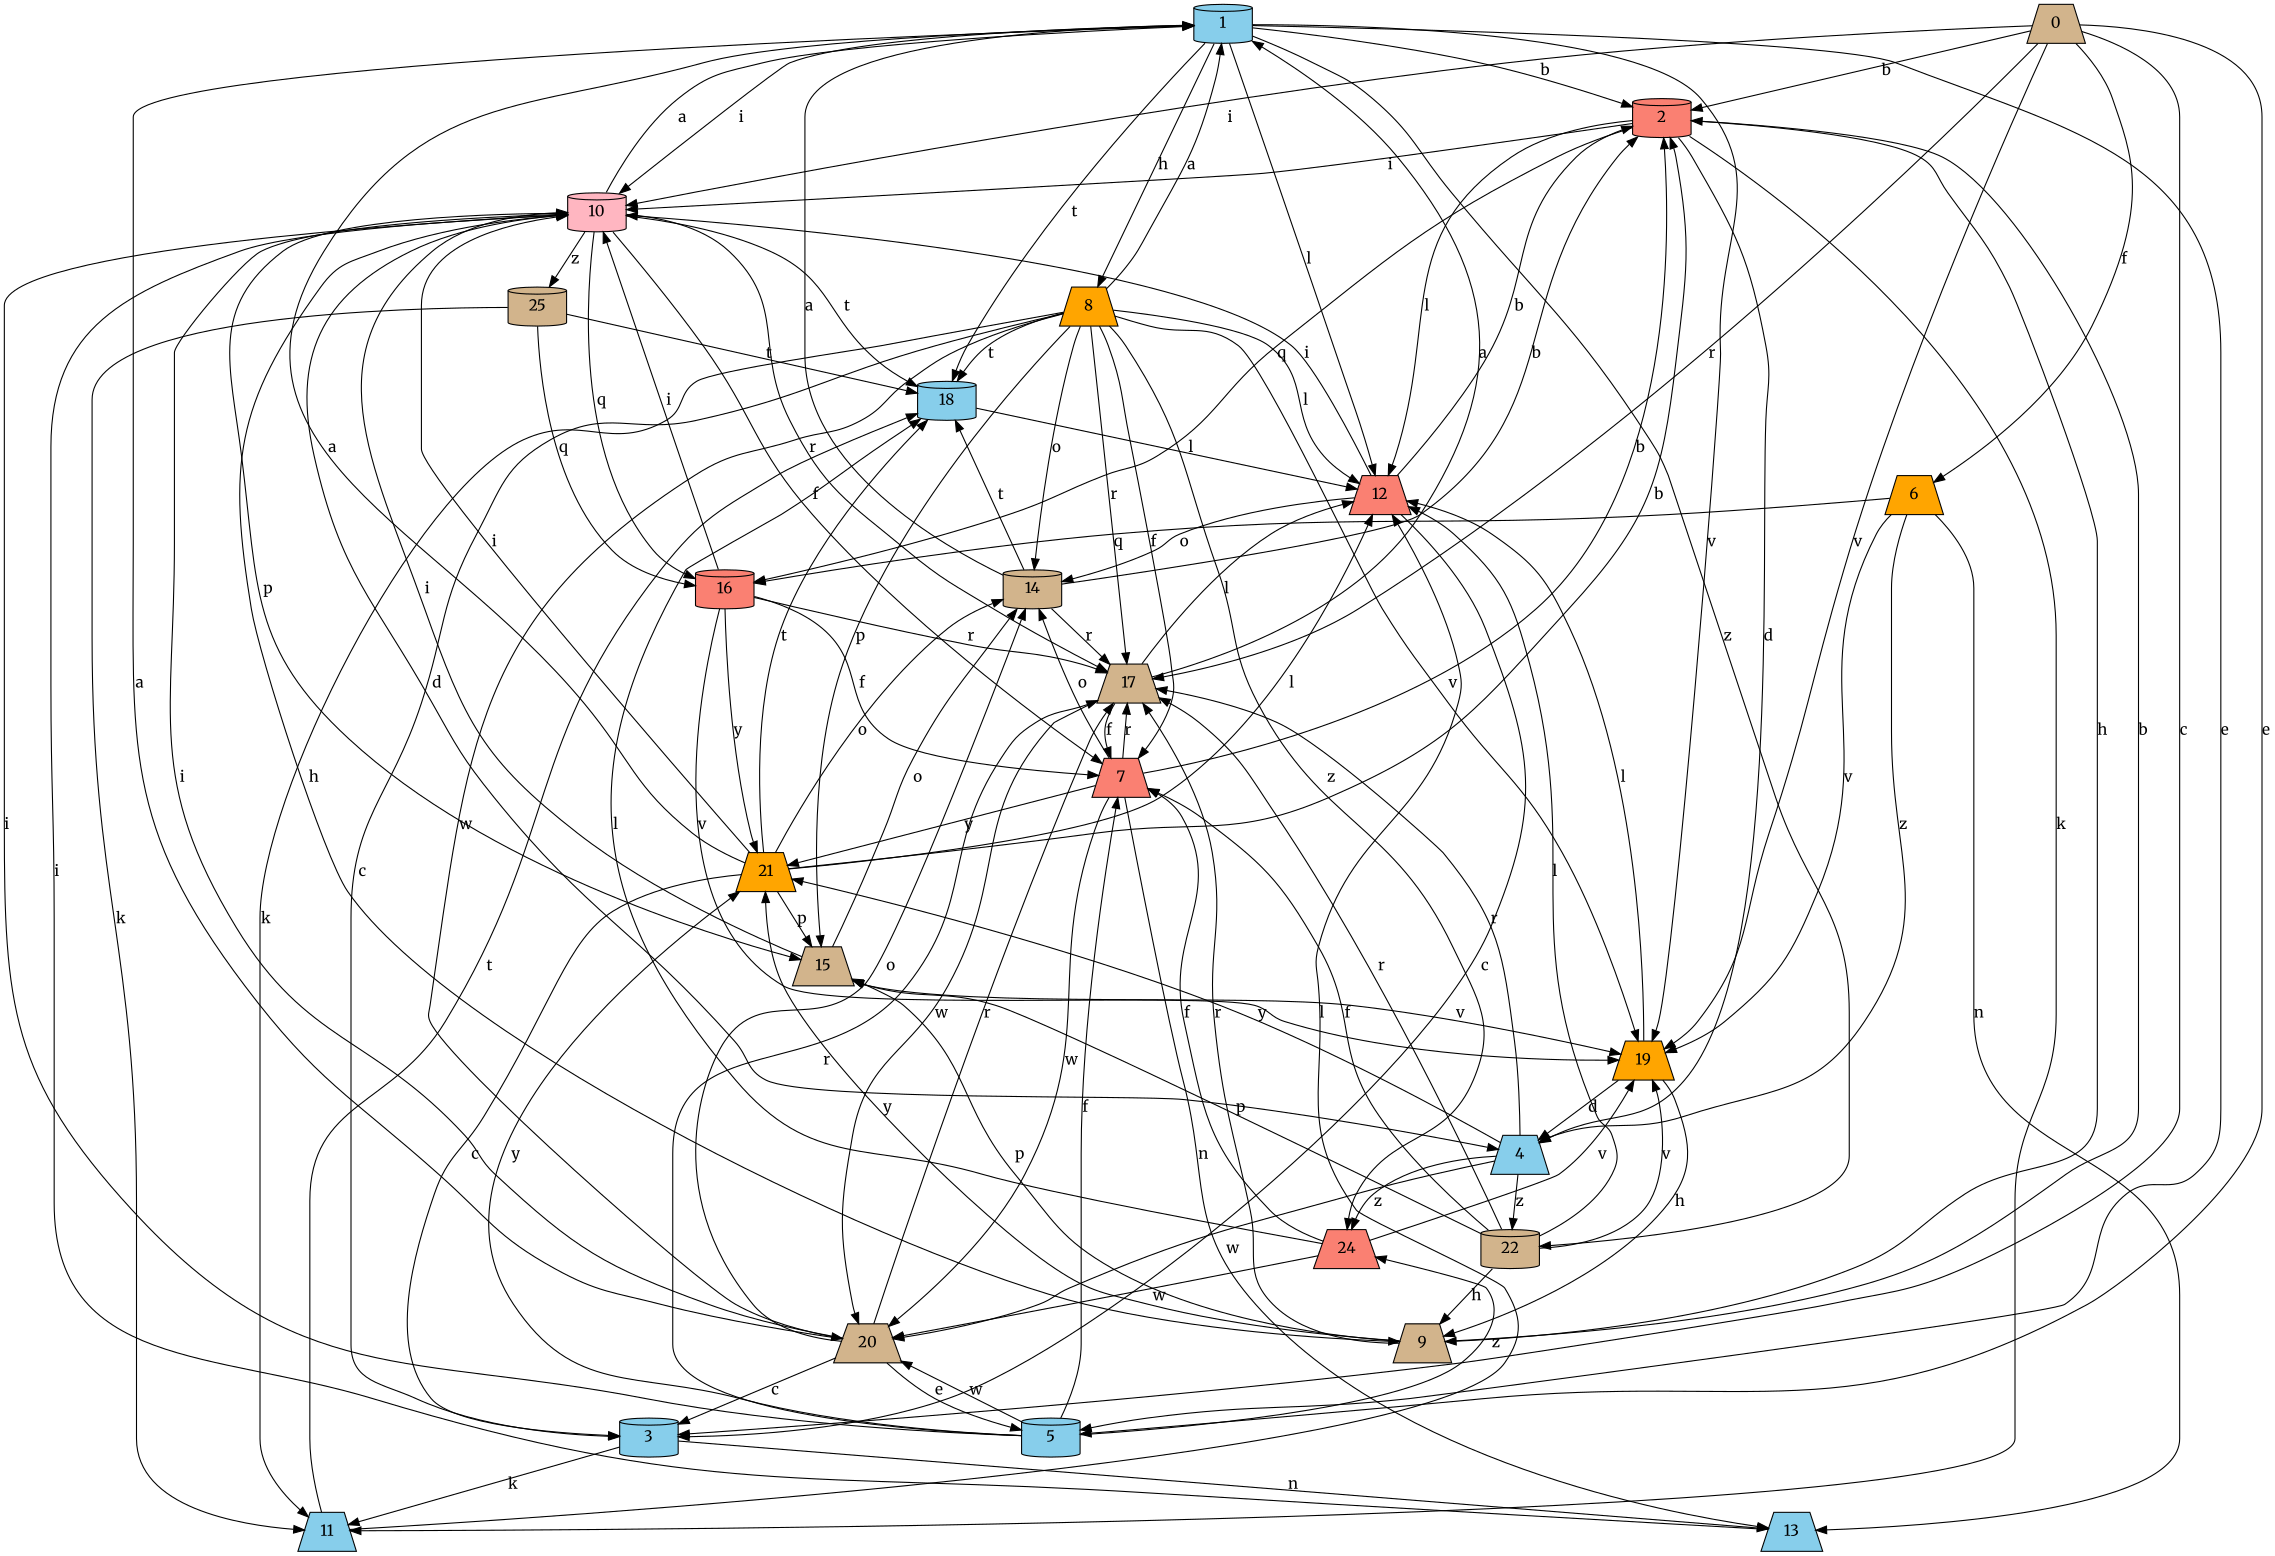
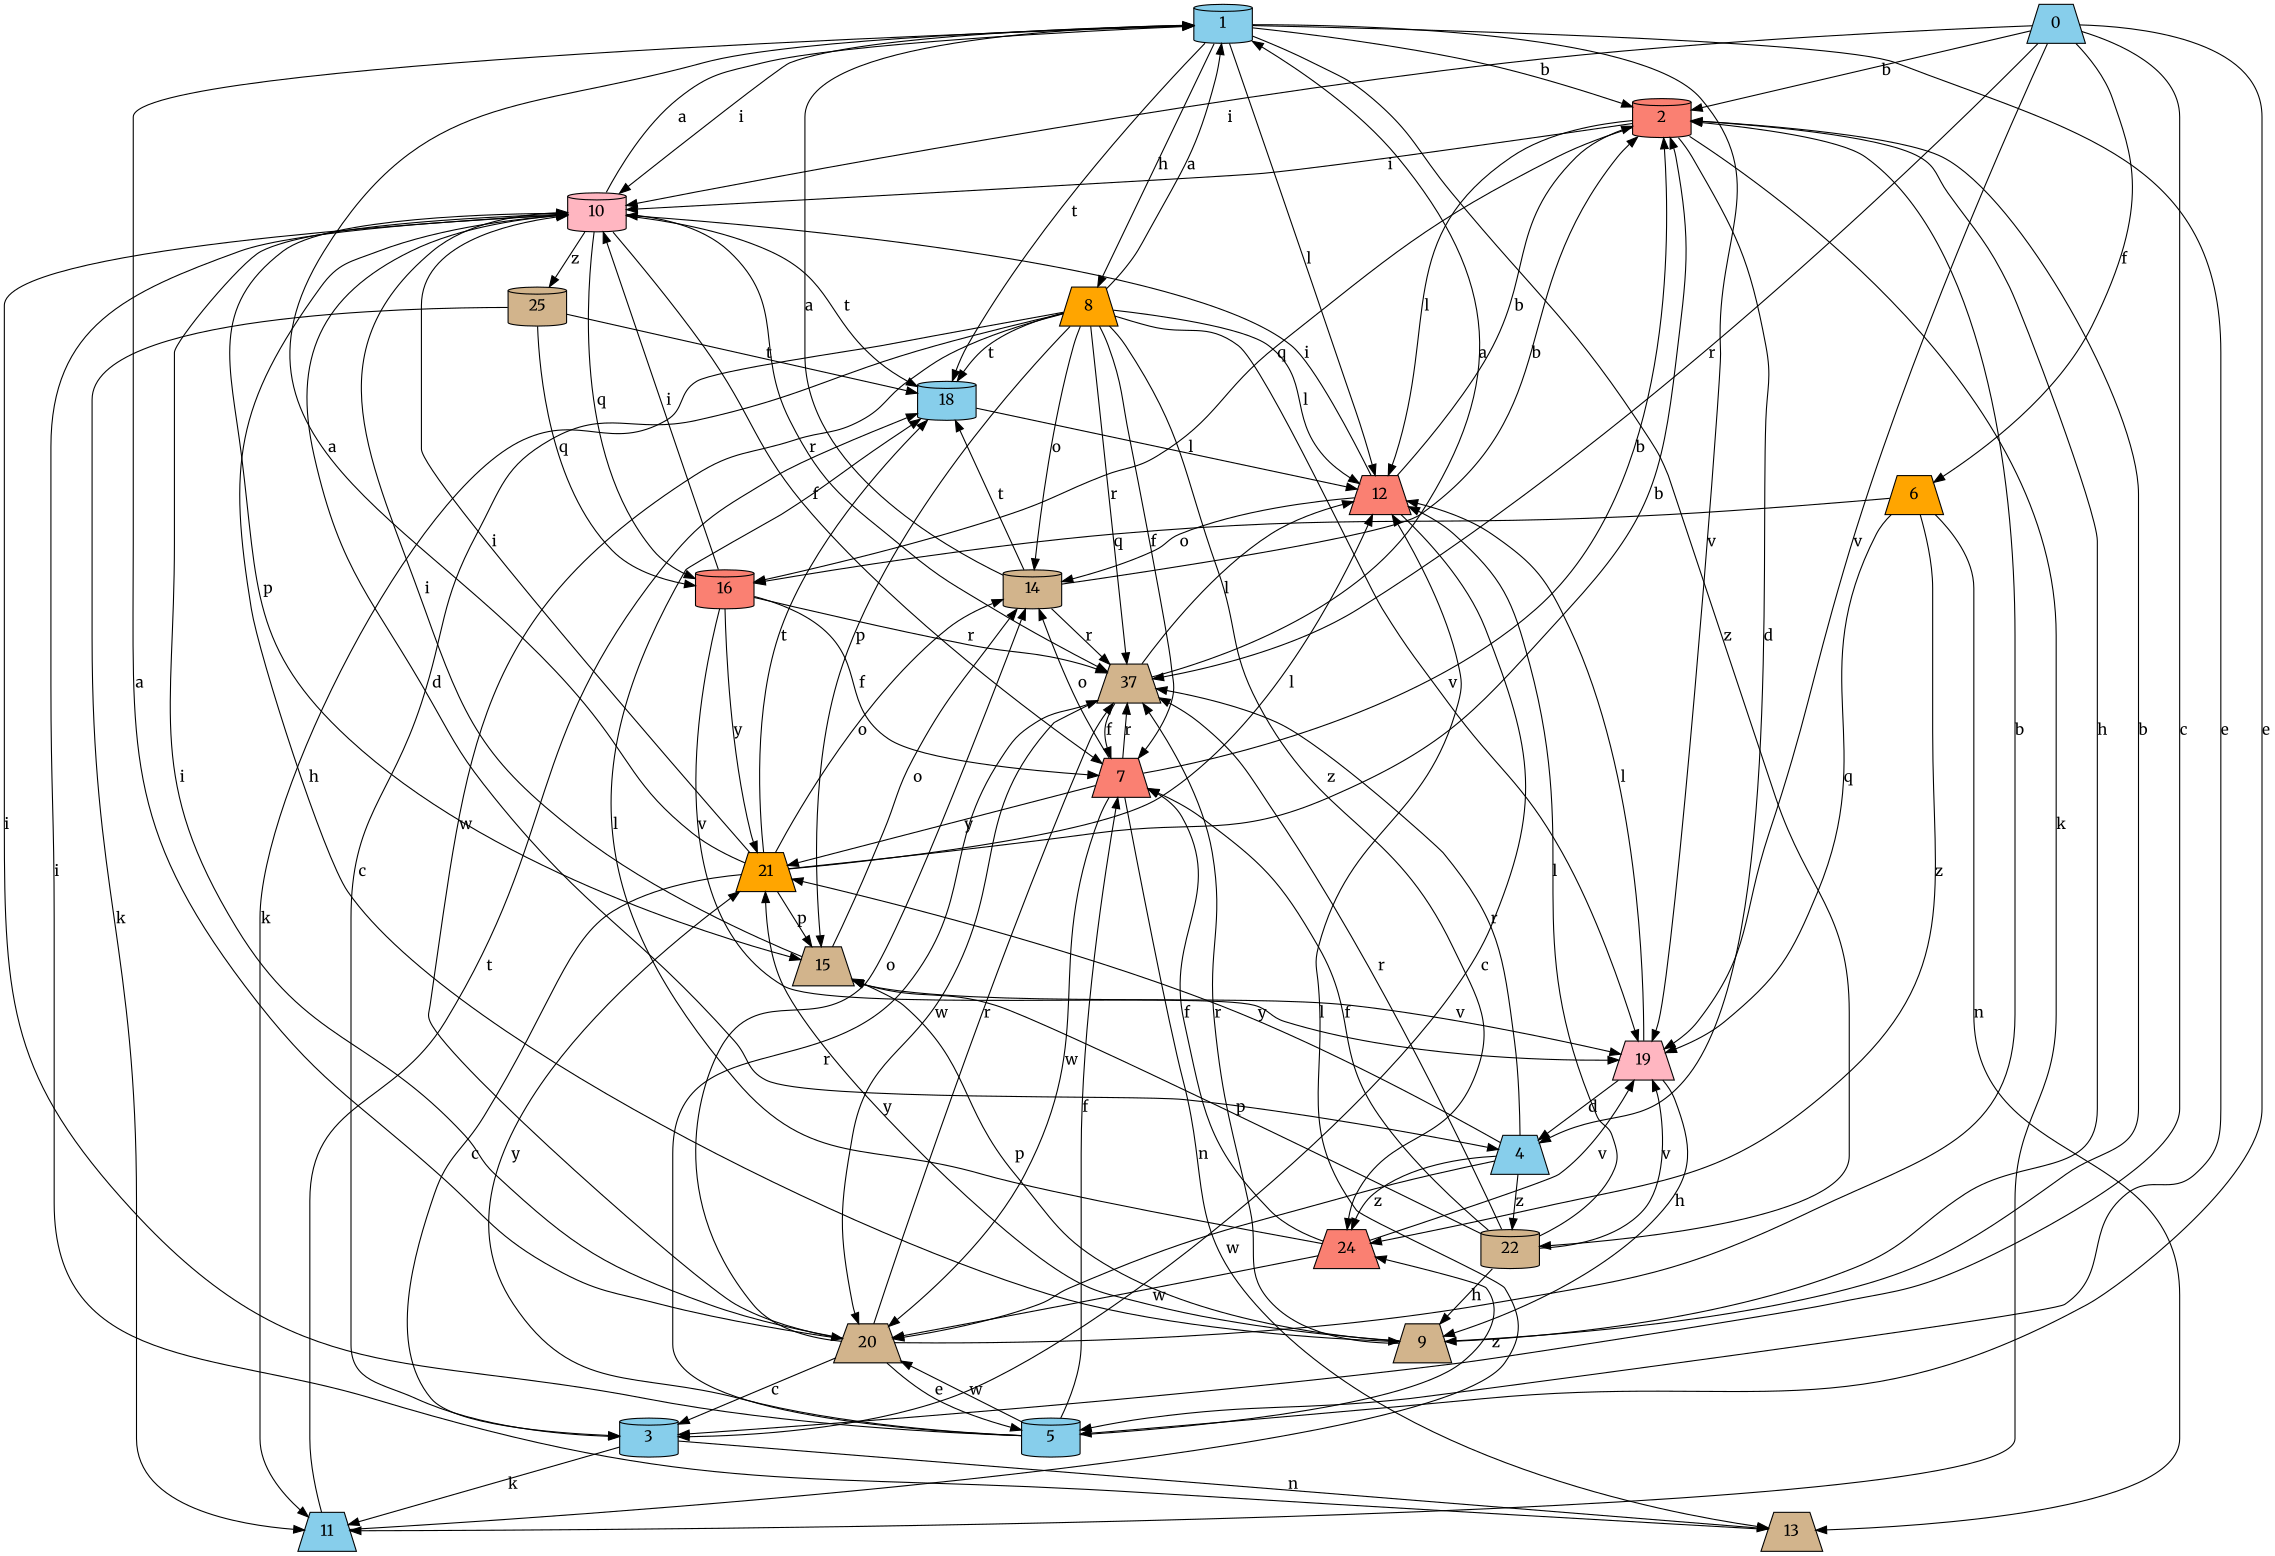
  strict digraph {
    fontname=Merriweather
    node [fillcolor=tan fontname=Merriweather shape=trapezium style=filled]
    edge [fontname=Merriweather]
    1 [fillcolor=skyblue shape=cylinder]
    2 [fillcolor=salmon shape=cylinder]
    5 [fillcolor=skyblue shape=cylinder]
    8 [fillcolor=orange]
    10 [fillcolor=lightpink shape=cylinder]
    12 [fillcolor=salmon]
    18 [fillcolor=skyblue shape=cylinder]
-   19 [fillcolor=orange]
+   19 [fillcolor=lightpink]
    22 [shape=cylinder]
    4 [fillcolor=skyblue]
    9
    11 [fillcolor=skyblue]
    16 [fillcolor=salmon shape=cylinder]
-   17
+   17 [label=37]
    20
    21 [fillcolor=orange]
    24 [fillcolor=salmon]
    7 [fillcolor=salmon]
    3 [fillcolor=skyblue shape=cylinder]
    14 [shape=cylinder]
    15
    25 [shape=cylinder]
-   13 [fillcolor=skyblue]
+   13
    6 [fillcolor=orange]
-   0
+   0 [fillcolor=skyblue]
    1 -> 2 [label=b]
    1 -> 5 [label=e]
    1 -> 8 [label=h]
    1 -> 10 [label=i]
    1 -> 12 [label=l]
    1 -> 18 [label=t]
    1 -> 19 [label=v]
    1 -> 22 [label=z]
    2 -> 10 [label=i]
    2 -> 12 [label=l]
    2 -> 4 [label=d]
    2 -> 9 [label=h]
    2 -> 11 [label=k]
    2 -> 16 [label=q]
    5 -> 10 [label=i]
    5 -> 17 [label=r]
    5 -> 20 [label=w]
    5 -> 21 [label=y]
    5 -> 24 [label=z]
    5 -> 7 [label=f]
    8 -> 1 [label=a]
    8 -> 12 [label=l]
    8 -> 18 [label=t]
    8 -> 19 [label=v]
    8 -> 11 [label=k]
    8 -> 17 [label=r]
    8 -> 20 [label=w]
    8 -> 24 [label=z]
    8 -> 7 [label=f]
    8 -> 3 [label=c]
    8 -> 14 [label=o]
    8 -> 15 [label=p]
    10 -> 1 [label=a]
    10 -> 18 [label=t]
    10 -> 4 [label=d]
    10 -> 9 [label=h]
    10 -> 16 [label=q]
    10 -> 17 [label=r]
    10 -> 7 [label=f]
    10 -> 15 [label=p]
    10 -> 25 [label=z]
    12 -> 2 [label=b]
    12 -> 10 [label=i]
    12 -> 3 [label=c]
    12 -> 14 [label=o]
    18 -> 12 [label=l]
    19 -> 12 [label=l]
    19 -> 4 [label=d]
    19 -> 9 [label=h]
    22 -> 12 [label=l]
    22 -> 19 [label=v]
    22 -> 9 [label=h]
    22 -> 17 [label=r]
    22 -> 7 [label=f]
    22 -> 15 [label=p]
    4 -> 22 [label=z]
    4 -> 17 [label=r]
    4 -> 20 [label=w]
    4 -> 21 [label=y]
    4 -> 24 [label=z]
    9 -> 2 [label=b]
    9 -> 17 [label=r]
    9 -> 21 [label=y]
    9 -> 15 [label=p]
    11 -> 12 [label=l]
    11 -> 18 [label=t]
    16 -> 10 [label=i]
    16 -> 19 [label=v]
    16 -> 17 [label=r]
    16 -> 21 [label=y]
    16 -> 7 [label=f]
    17 -> 1 [label=a]
    17 -> 12 [label=l]
    17 -> 20 [label=w]
    17 -> 7 [label=f]
    20 -> 1 [label=a]
+   20 -> 2 [label=b]
    20 -> 5 [label=e]
    20 -> 10 [label=i]
    20 -> 17 [label=r]
    20 -> 3 [label=c]
    20 -> 14 [label=o]
    21 -> 1 [label=a]
    21 -> 2 [label=b]
    21 -> 10 [label=i]
    21 -> 12 [label=l]
    21 -> 18 [label=t]
    21 -> 3 [label=c]
    21 -> 14 [label=o]
    21 -> 15 [label=p]
    24 -> 18 [label=l]
    24 -> 19 [label=v]
    24 -> 20 [label=w]
    24 -> 7 [label=f]
    7 -> 2 [label=b]
    7 -> 17 [label=r]
    7 -> 20 [label=w]
    7 -> 21 [label=y]
    7 -> 14 [label=o]
    7 -> 13 [label=n]
    3 -> 11 [label=k]
    3 -> 13 [label=n]
    14 -> 1 [label=a]
    14 -> 2 [label=b]
    14 -> 18 [label=t]
    14 -> 17 [label=r]
    15 -> 10 [label=i]
    15 -> 19 [label=v]
    15 -> 14 [label=o]
    25 -> 18 [label=t]
    25 -> 11 [label=k]
    25 -> 16 [label=q]
    13 -> 10 [label=i]
-   6 -> 19 [label=v]
+   6 -> 19 [label=q]
    6 -> 16 [label=q]
-   6 -> 4 [label=z]
+   6 -> 24 [label=z]
    6 -> 13 [label=n]
    0 -> 2 [label=b]
    0 -> 5 [label=e]
    0 -> 10 [label=i]
    0 -> 19 [label=v]
    0 -> 17 [label=r]
    0 -> 3 [label=c]
    0 -> 6 [label=f]
  }
